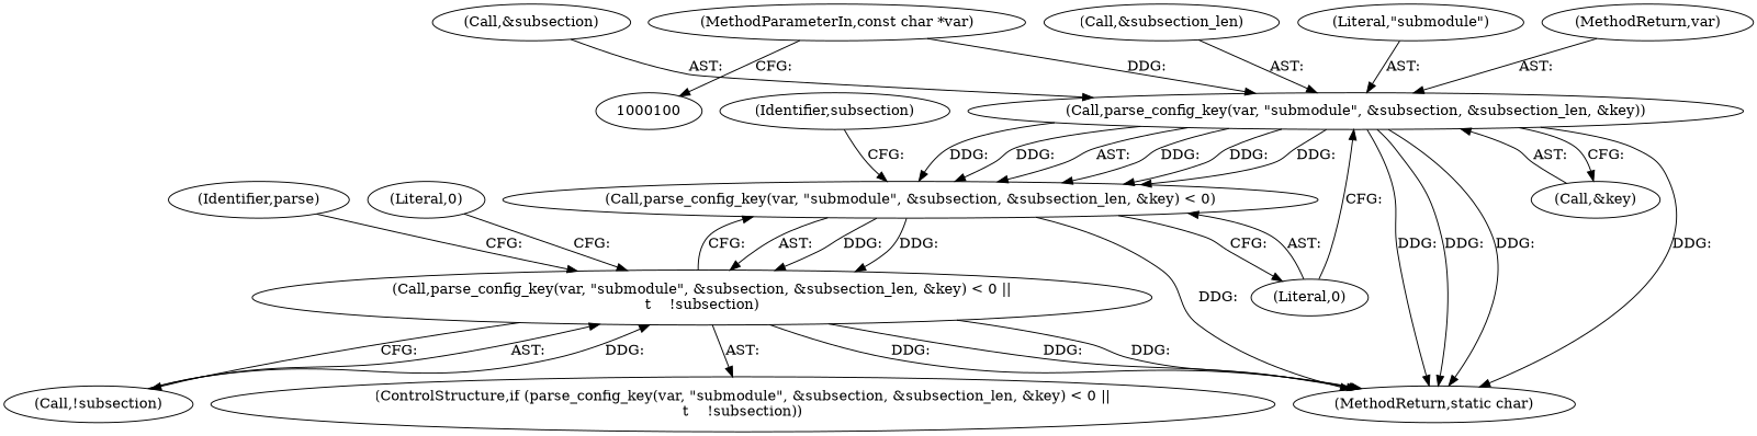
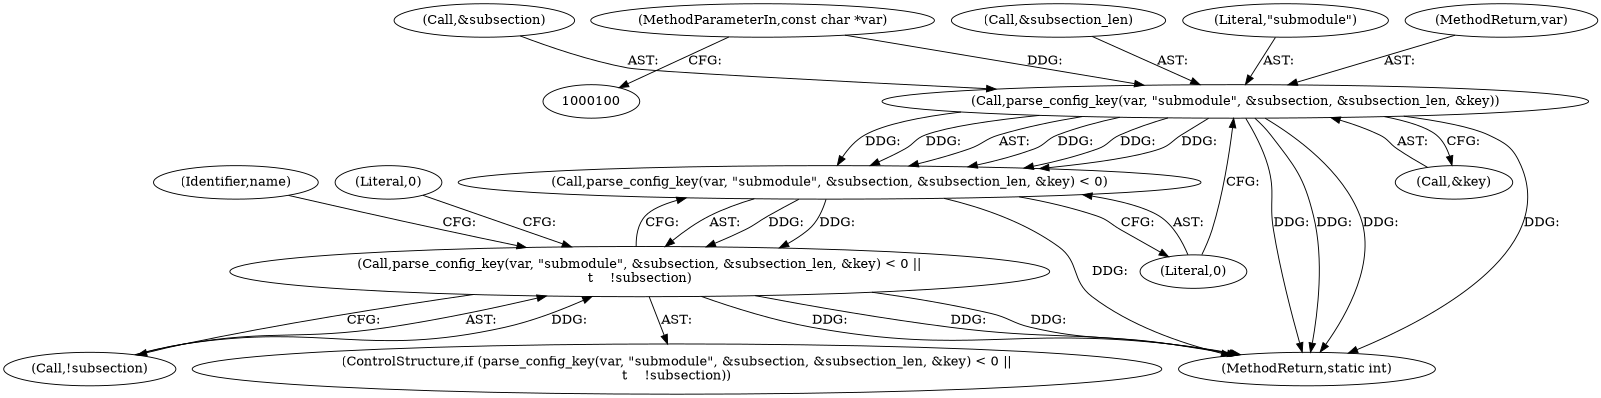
  digraph {
    n1 [label="(MethodParameterIn,const char *var)"]
    n2 [label="(Call,parse_config_key(var, \"submodule\", &subsection, &subsection_len, &key))"]
    1000100
-   n4 [label="(MethodReturn,static char)"]
+   n4 [label="(MethodReturn,static int)"]
    n5 [label="(Call,parse_config_key(var, \"submodule\", &subsection, &subsection_len, &key) < 0)"]
    n6 [label="(Call,&key)"]
    n7 [label="(Call,parse_config_key(var, \"submodule\", &subsection, &subsection_len, &key) < 0 ||\n\t    !subsection)"]
    n8 [label="(Literal,0)"]
    n9 [label="(Call,!subsection)"]
    n10 [label="(ControlStructure,if (parse_config_key(var, \"submodule\", &subsection, &subsection_len, &key) < 0 ||\n\t    !subsection))"]
    n11 [label="(Call,&subsection)"]
-   n12 [label="(Identifier,parse)"]
+   n12 [label="(Identifier,name)"]
    n13 [label="(Call,&subsection_len)"]
    n14 [label="(Literal,0)"]
    n15 [label="(Literal,\"submodule\")"]
-   n16 [label="(Identifier,subsection)"]
    n17 [label="(MethodReturn,var)"]
    n1 -> n2 [label="DDG: "]
    n1 -> 1000100 [label="CFG: "]
    n2 -> n4 [label="DDG: "]
    n2 -> n4 [label="DDG: "]
    n2 -> n4 [label="DDG: "]
    n2 -> n4 [label="DDG: "]
    n2 -> n5 [label="AST: "]
    n2 -> n5 [label="DDG: "]
    n2 -> n5 [label="DDG: "]
    n2 -> n5 [label="DDG: "]
    n2 -> n5 [label="DDG: "]
    n2 -> n5 [label="DDG: "]
    n2 -> n6 [label="CFG: "]
    n5 -> n4 [label="DDG: "]
    n5 -> n7 [label="AST: "]
    n5 -> n7 [label="DDG: "]
    n5 -> n7 [label="DDG: "]
    n5 -> n8 [label="CFG: "]
    n6 -> n2 [label="AST: "]
    n7 -> n4 [label="DDG: "]
    n7 -> n4 [label="DDG: "]
    n7 -> n4 [label="DDG: "]
    n7 -> n5 [label="CFG: "]
    n7 -> n9 [label="CFG: "]
    n7 -> n10 [label="AST: "]
    n8 -> n2 [label="CFG: "]
    n8 -> n5 [label="AST: "]
    n9 -> n7 [label="AST: "]
    n9 -> n7 [label="DDG: "]
    n11 -> n2 [label="AST: "]
    n12 -> n7 [label="CFG: "]
    n13 -> n2 [label="AST: "]
    n14 -> n7 [label="CFG: "]
    n15 -> n2 [label="AST: "]
-   n16 -> n5 [label="CFG: "]
    n17 -> n2 [label="AST: "]
  }
